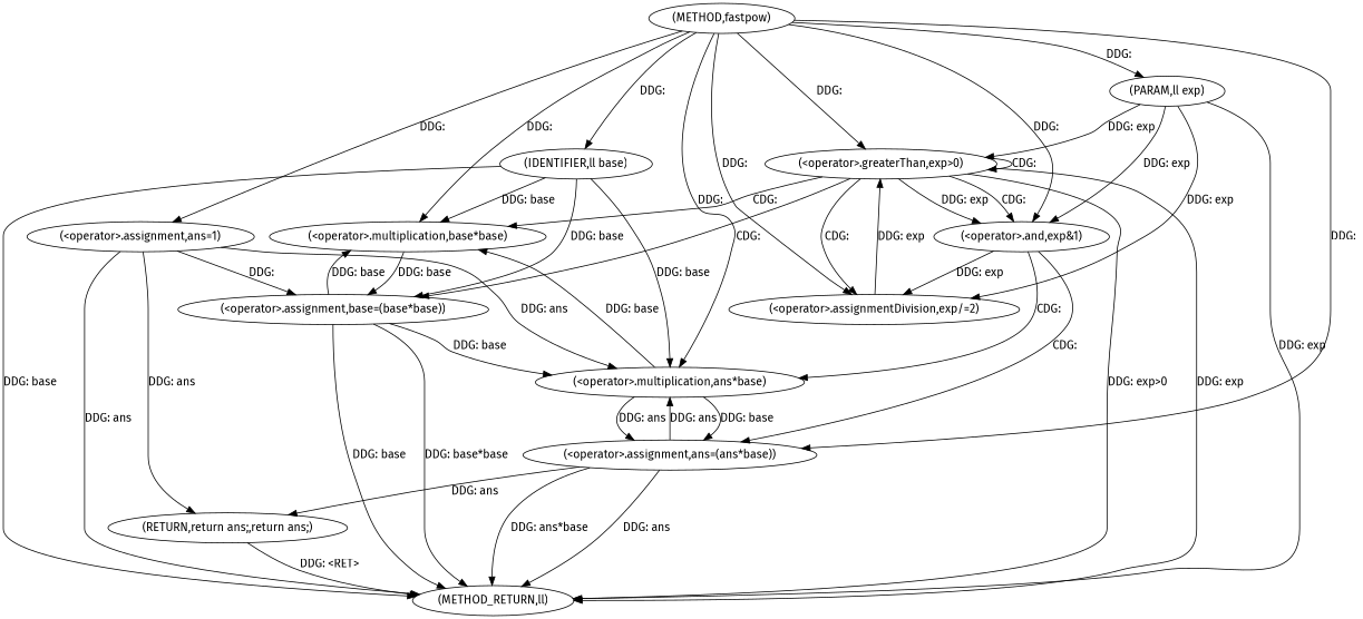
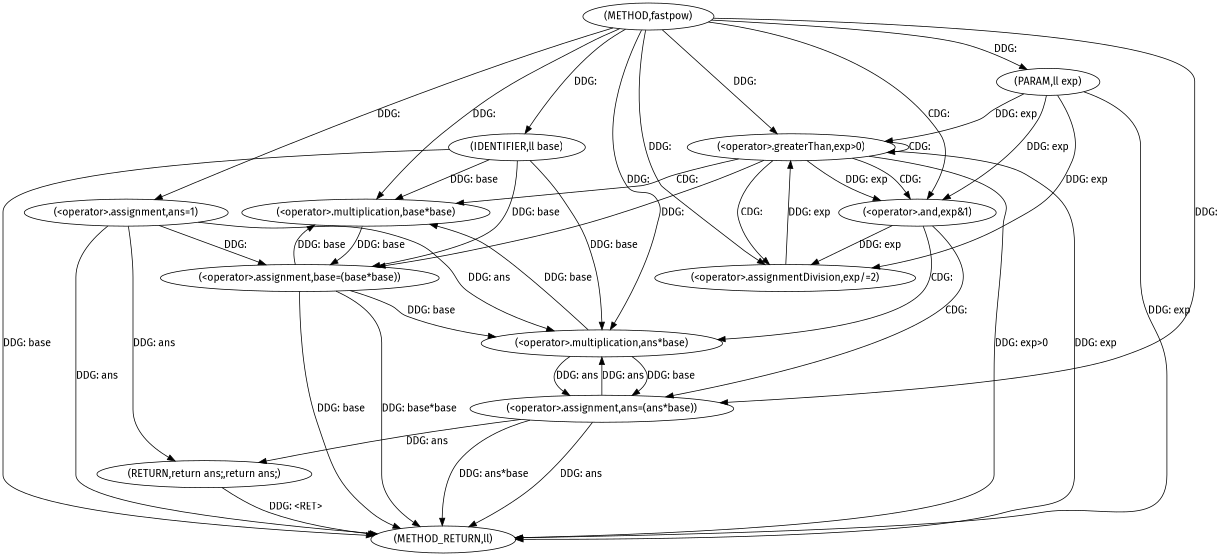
  digraph {
    fontname="Fira Sans"
    node [fontname="Fira Sans"]
    edge [fontname="Fira Sans"]
    n1 [label="(METHOD,fastpow)"]
    n2 [label="(IDENTIFIER,ll base)"]
    n3 [label="(PARAM,ll exp)"]
    n4 [label="(<operator>.assignment,ans=1)"]
    n5 [label="(<operator>.greaterThan,exp>0)"]
    n6 [label="(<operator>.assignmentDivision,exp/=2)"]
    n7 [label="(<operator>.and,exp&1)"]
    n8 [label="(<operator>.assignment,ans=(ans*base))"]
    n9 [label="(<operator>.multiplication,base*base)"]
    n10 [label="(<operator>.multiplication,ans*base)"]
    n11 [label="(<operator>.assignment,base=(base*base))"]
    n12 [label="(METHOD_RETURN,ll)"]
    n13 [label="(RETURN,return ans;,return ans;)"]
    n1 -> n2 [label="DDG: "]
    n1 -> n3 [label="DDG: "]
    n1 -> n4 [label="DDG: "]
    n1 -> n5 [label="DDG: "]
    n1 -> n6 [label="DDG: "]
-   n1 -> n7 [label="DDG: "]
+   n1 -> n7 [label="CDG: "]
    n1 -> n8 [label="DDG: "]
    n1 -> n9 [label="DDG: "]
    n1 -> n10 [label="DDG: "]
    n2 -> n9 [label="DDG: base"]
    n2 -> n10 [label="DDG: base"]
    n2 -> n11 [label="DDG: base"]
    n2 -> n12 [label="DDG: base"]
    n3 -> n5 [label="DDG: exp"]
    n3 -> n6 [label="DDG: exp"]
    n3 -> n7 [label="DDG: exp"]
    n3 -> n12 [label="DDG: exp"]
    n4 -> n10 [label="DDG: ans"]
    n4 -> n11 [label="DDG: "]
    n4 -> n12 [label="DDG: ans"]
    n4 -> n13 [label="DDG: ans"]
    n5 -> n5 [label="CDG: "]
    n5 -> n6 [label="CDG: "]
    n5 -> n7 [label="DDG: exp"]
    n5 -> n7 [label="CDG: "]
    n5 -> n9 [label="CDG: "]
-   n5 -> n11 [label="CDG: "]
+   n5 -> n11 [label="DDG: "]
    n5 -> n12 [label="DDG: exp"]
    n5 -> n12 [label="DDG: exp>0"]
    n6 -> n5 [label="DDG: exp"]
    n7 -> n6 [label="DDG: exp"]
    n7 -> n8 [label="CDG: "]
    n7 -> n10 [label="CDG: "]
    n8 -> n10 [label="DDG: ans"]
    n8 -> n12 [label="DDG: ans"]
    n8 -> n12 [label="DDG: ans*base"]
    n8 -> n13 [label="DDG: ans"]
    n9 -> n11 [label="DDG: base"]
    n10 -> n8 [label="DDG: base"]
    n10 -> n8 [label="DDG: ans"]
    n10 -> n9 [label="DDG: base"]
    n11 -> n9 [label="DDG: base"]
    n11 -> n10 [label="DDG: base"]
    n11 -> n12 [label="DDG: base"]
    n11 -> n12 [label="DDG: base*base"]
    n13 -> n12 [label="DDG: <RET>"]
  }
